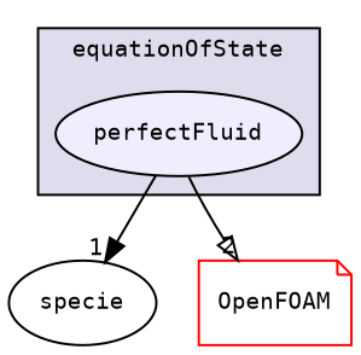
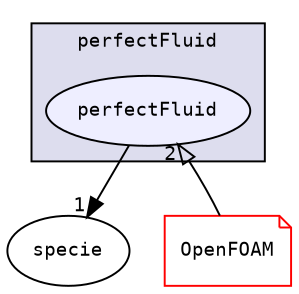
  digraph {
    compound=true
    fontname="DejaVu Sans Mono"
    node [fontname="DejaVu Sans Mono" fontsize=10 shape=ellipse]
    edge [fontname="DejaVu Sans Mono" labeldistance=1.5 labelfontname=Helvetica labelfontsize=10]
    n1 [fillcolor="#eeeeff" label=perfectFluid pencolor=black style=filled]
    n2 [label=specie]
    n3 [color=red label=OpenFOAM shape=note]
    subgraph cluster_1 {
      bgcolor="#ddddee"
      fontsize=10
-     label=equationOfState
+     label=perfectFluid
      pencolor=black
      n1
    }
    n1 -> n2 [arrowhead=normal headlabel=1]
-   n1 -> n3 [arrowhead=onormal headlabel=2]
+   n3 -> n1 [arrowhead=onormal headlabel=2]
  }
